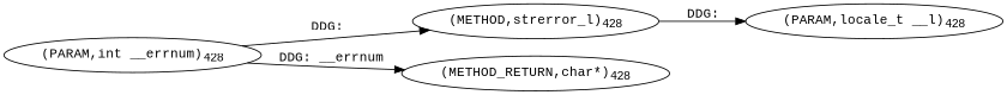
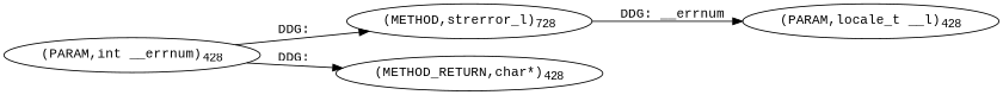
  digraph {
    fontname="Liberation Mono"
    rankdir=LR
    node [fontname="Liberation Mono"]
    edge [fontname="Liberation Mono"]
-   n1 [label=<(METHOD,strerror_l)<SUB>428</SUB>>]
+   n1 [label=<(METHOD,strerror_l)<SUB>728</SUB>>]
    n2 [label=<(PARAM,locale_t __l)<SUB>428</SUB>>]
    n3 [label=<(PARAM,int __errnum)<SUB>428</SUB>>]
    n4 [label=<(METHOD_RETURN,char*)<SUB>428</SUB>>]
-   n1 -> n2 [label="DDG: "]
+   n1 -> n2 [label="DDG: __errnum"]
    n3 -> n1 [label="DDG: "]
-   n3 -> n4 [label="DDG: __errnum"]
+   n3 -> n4 [label="DDG: "]
  }
